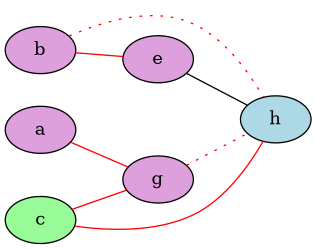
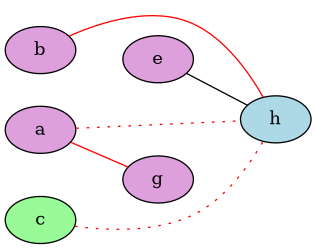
  graph {
    rankdir=LR
    node [fillcolor=plum style=filled]
    edge [color=red]
    a
    g
    h [fillcolor=lightblue]
    b
    e
    c [fillcolor=palegreen]
    a -- g [style=solid]
-   g -- h [style=dotted]
-   b -- h [style=dotted]
-   b -- e
+   a -- h [style=dotted]
+   b -- h
    e -- h [color=black]
-   c -- g
-   c -- h [style=solid]
+   c -- h [style=dotted]
  }
